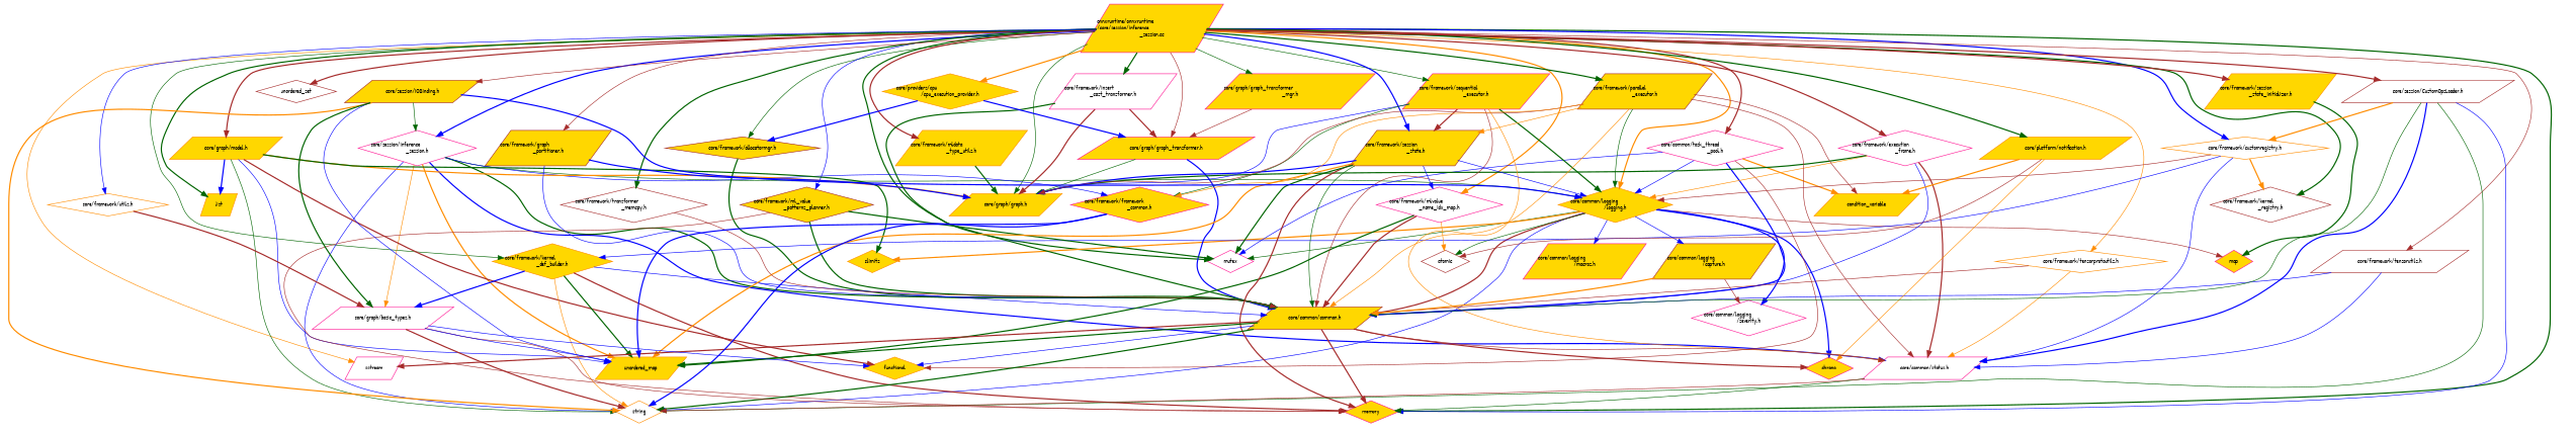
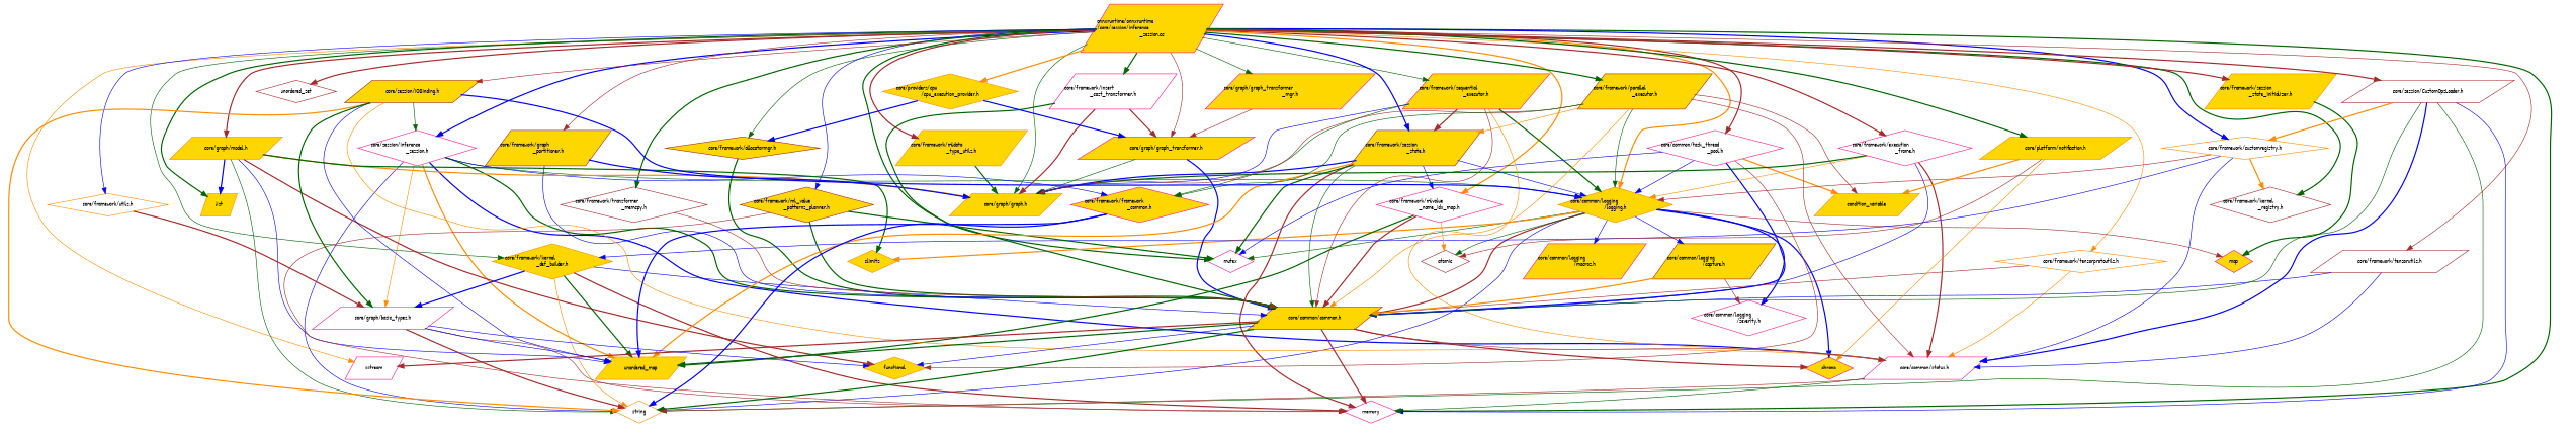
  digraph {
    fontname="Patrick Hand"
    node [color=deeppink fillcolor=gold fontname="Patrick Hand" fontsize=10 shape=parallelogram style=filled]
    edge [color=blue fontname="Patrick Hand" fontsize=10 labelfontname=Helvetica labelfontsize=10 style=bold]
    n1 [fontcolor=black height=0.2 label="onnxruntime/onnxruntime\l/core/session/inference\l_session.cc" width=0.4]
    n2 [fillcolor=white height=0.2 label="core/session/inference\l_session.h" shape=diamond width=0.4]
-   n3 [height=0.2 label=memory shape=diamond width=0.4]
+   n3 [fillcolor=white height=0.2 label=memory shape=diamond width=0.4]
    n4 [fillcolor=white height=0.2 label=sstream width=0.4]
    n5 [color=darkorange height=0.2 label="core/common/logging\l/logging.h" shape=diamond width=0.4]
    n6 [fillcolor=white height=0.2 label=mutex shape=diamond width=0.4]
    n7 [color=brown fillcolor=white height=0.2 label=unordered_set shape=diamond width=0.4]
    n8 [color=darkorange height=0.2 label=list width=0.4]
    n9 [fillcolor=white height=0.2 label="core/common/task_thread\l_pool.h" shape=diamond width=0.4]
    n10 [color=darkorange height=0.2 label="core/graph/graph.h" width=0.4]
    n11 [height=0.2 label="core/graph/graph_transformer.h" width=0.4]
    n12 [height=0.2 label="core/graph/graph_transformer\l_mgr.h" width=0.4]
    n13 [color=darkorange height=0.2 label="core/graph/model.h" width=0.4]
    n14 [color=brown height=0.2 label="core/framework/allocatormgr.h" shape=diamond width=0.4]
    n15 [color=darkorange fillcolor=white height=0.2 label="core/framework/customregistry.h" shape=diamond width=0.4]
    n16 [color=darkorange height=0.2 label="core/framework/kernel\l_def_builder.h" shape=diamond width=0.4]
    n17 [color=brown fillcolor=white height=0.2 label="core/framework/kernel\l_registry.h" shape=diamond width=0.4]
    n18 [fillcolor=white height=0.2 label="core/framework/execution\l_frame.h" shape=diamond width=0.4]
    n19 [color=brown height=0.2 label="core/framework/graph\l_partitioner.h" width=0.4]
    n20 [fillcolor=white height=0.2 label="core/framework/insert\l_cast_transformer.h" width=0.4]
    n21 [color=brown height=0.2 label="core/framework/ml_value\l_patterns_planner.h" shape=diamond width=0.4]
    n22 [color=darkorange height=0.2 label="core/framework/mldata\l_type_utils.h" width=0.4]
    n23 [fillcolor=white height=0.2 label="core/framework/mlvalue\l_name_idx_map.h" shape=diamond width=0.4]
    n24 [height=0.2 label="core/framework/sequential\l_executor.h" width=0.4]
    n25 [color=brown height=0.2 label="core/framework/session\l_state.h" width=0.4]
    n26 [color=brown height=0.2 label="core/framework/parallel\l_executor.h" width=0.4]
    n27 [color=darkorange height=0.2 label="core/framework/session\l_state_initializer.h" width=0.4]
    n28 [color=darkorange fillcolor=white height=0.2 label="core/framework/tensorprotoutils.h" shape=diamond width=0.4]
    n29 [color=brown fillcolor=white height=0.2 label="core/framework/tensorutils.h" width=0.4]
    n30 [color=brown fillcolor=white height=0.2 label="core/framework/transformer\l_memcpy.h" shape=diamond width=0.4]
    n31 [color=darkorange fillcolor=white height=0.2 label="core/framework/utils.h" shape=diamond width=0.4]
    n32 [color=darkorange height=0.2 label="core/platform/notification.h" width=0.4]
    n33 [color=darkorange height=0.2 label="core/providers/cpu\l/cpu_execution_provider.h" shape=diamond width=0.4]
    n34 [color=brown fillcolor=white height=0.2 label="core/session/CustomOpsLoader.h" width=0.4]
    n35 [color=brown height=0.2 label="core/session/IOBinding.h" width=0.4]
    n36 [color=darkorange fillcolor=white height=0.2 label=string shape=diamond width=0.4]
    n37 [color=darkorange height=0.2 label=unordered_map width=0.4]
    n38 [color=brown height=0.2 label="core/common/common.h" width=0.4]
    n39 [fillcolor=white height=0.2 label="core/common/status.h" width=0.4]
    n40 [height=0.2 label="core/framework/framework\l_common.h" shape=diamond width=0.4]
    n41 [fillcolor=white height=0.2 label="core/graph/basic_types.h" width=0.4]
    n42 [height=0.2 label=chrono shape=diamond width=0.4]
    n43 [color=brown fillcolor=white height=0.2 label=atomic shape=diamond width=0.4]
    n44 [color=darkorange height=0.2 label=climits shape=diamond width=0.4]
    n45 [height=0.2 label=map shape=diamond width=0.4]
    n46 [color=brown height=0.2 label="core/common/logging\l/capture.h" width=0.4]
    n47 [fillcolor=white height=0.2 label="core/common/logging\l/severity.h" shape=diamond width=0.4]
    n48 [height=0.2 label="core/common/logging\l/macros.h" width=0.4]
    n49 [color=darkorange height=0.2 label=functional shape=diamond width=0.4]
    n50 [color=darkorange height=0.2 label=condition_variable width=0.4]
    n1 -> n2
    n1 -> n3 [color=darkgreen]
    n1 -> n4 [color=darkorange style=solid]
    n1 -> n5 [color=darkorange]
    n1 -> n6 [color=darkgreen]
    n1 -> n7 [color=brown]
    n1 -> n8 [color=darkgreen]
    n1 -> n9 [color=brown]
    n1 -> n10 [color=darkgreen style=solid]
    n1 -> n11 [color=brown style=solid]
    n1 -> n12 [color=darkgreen style=solid]
    n1 -> n13 [color=brown]
    n1 -> n14 [color=darkgreen style=solid]
    n1 -> n15
    n1 -> n16 [color=darkgreen style=solid]
    n1 -> n17 [color=darkgreen]
    n1 -> n18 [color=brown]
    n1 -> n19 [color=brown style=solid]
    n1 -> n20 [color=darkgreen]
    n1 -> n21 [style=solid]
    n1 -> n22 [color=brown]
    n1 -> n23 [color=darkorange]
    n1 -> n24 [color=darkgreen style=solid]
    n1 -> n25
    n1 -> n26 [color=darkgreen]
    n1 -> n27 [color=brown]
    n1 -> n28 [color=darkorange style=solid]
    n1 -> n29 [color=brown style=solid]
    n1 -> n30 [color=darkgreen]
    n1 -> n31 [style=solid]
    n1 -> n32 [color=darkgreen]
    n1 -> n33 [color=darkorange]
    n1 -> n34 [color=brown]
    n1 -> n35 [color=brown style=solid]
    n2 -> n5 [color=darkgreen style=solid]
    n2 -> n36 [style=solid]
    n2 -> n37 [color=darkorange]
    n2 -> n38 [color=darkgreen]
    n2 -> n39
    n2 -> n40 [style=solid]
    n2 -> n41 [color=darkorange style=solid]
    n5 -> n6 [color=darkgreen style=solid]
    n5 -> n36 [style=solid]
    n5 -> n38 [color=brown]
    n5 -> n42
    n5 -> n43 [color=darkgreen style=solid]
    n5 -> n44 [color=darkorange]
    n5 -> n45 [color=brown style=solid]
    n5 -> n46 [style=solid]
    n5 -> n47
    n5 -> n48 [style=solid]
    n9 -> n5 [style=solid]
    n9 -> n6 [style=solid]
    n9 -> n38
    n9 -> n49 [color=brown style=solid]
    n9 -> n50 [color=darkorange]
    n11 -> n10 [color=darkgreen style=solid]
    n11 -> n38
    n12 -> n11 [color=brown style=solid]
    n13 -> n8
    n13 -> n10 [color=darkorange]
    n13 -> n36 [color=darkgreen style=solid]
    n13 -> n37 [style=solid]
    n13 -> n44 [color=darkgreen]
    n13 -> n49 [color=brown]
    n14 -> n38 [color=darkgreen]
    n15 -> n5 [color=brown style=solid]
    n15 -> n16 [style=solid]
    n15 -> n17 [color=darkorange]
    n15 -> n39 [style=solid]
    n16 -> n3 [color=brown]
    n16 -> n36 [color=darkorange style=solid]
    n16 -> n37 [color=darkgreen]
    n16 -> n38 [style=solid]
    n16 -> n41
    n18 -> n5 [color=darkorange style=solid]
    n18 -> n10 [color=darkgreen]
    n18 -> n38 [style=solid]
    n18 -> n39 [color=brown]
    n19 -> n10
    n19 -> n38 [style=solid]
    n20 -> n10 [color=brown]
    n20 -> n11 [color=brown]
    n20 -> n38 [color=darkgreen]
    n21 -> n3 [color=brown style=solid]
    n21 -> n6 [color=darkgreen]
    n21 -> n38 [color=darkgreen]
    n22 -> n10 [color=darkgreen]
    n23 -> n37 [color=darkgreen]
    n23 -> n38 [color=brown]
    n23 -> n43 [color=darkorange style=solid]
    n24 -> n5 [color=darkgreen]
    n24 -> n10 [style=solid]
    n24 -> n25 [color=brown]
    n24 -> n38 [color=brown style=solid]
    n24 -> n39 [color=darkorange style=solid]
    n24 -> n40 [color=darkgreen style=solid]
    n25 -> n3 [color=brown]
    n25 -> n5 [style=solid]
    n25 -> n6 [color=darkgreen]
    n25 -> n10
    n25 -> n23 [style=solid]
    n25 -> n37 [color=darkorange]
    n25 -> n38 [color=darkgreen style=solid]
    n26 -> n5 [color=darkgreen style=solid]
    n26 -> n10 [color=brown style=solid]
    n26 -> n25 [color=darkorange style=solid]
    n26 -> n38 [color=darkorange style=solid]
    n26 -> n39 [color=brown style=solid]
-   n26 -> n40 [color=darkorange style=solid]
+   n26 -> n40 [color=darkgreen style=solid]
    n26 -> n50 [color=brown style=solid]
    n27 -> n45 [color=darkgreen]
    n28 -> n38 [color=brown style=solid]
    n28 -> n39 [color=darkorange style=solid]
    n29 -> n38 [style=solid]
    n29 -> n39 [style=solid]
    n30 -> n38 [color=brown style=solid]
    n31 -> n41 [color=brown]
    n32 -> n42 [color=darkorange style=solid]
    n32 -> n43 [color=brown style=solid]
    n32 -> n50 [color=darkorange]
    n33 -> n11
    n33 -> n14
    n34 -> n3 [style=solid]
    n34 -> n15 [color=darkorange]
    n34 -> n36 [color=darkgreen style=solid]
    n34 -> n38 [color=darkgreen style=solid]
    n34 -> n39
    n35 -> n2 [color=darkgreen style=solid]
    n35 -> n5
    n35 -> n36 [color=darkorange]
    n35 -> n37 [style=solid]
+   n35 -> n39 [color=darkorange style=solid]
    n35 -> n41 [color=darkgreen]
    n38 -> n3 [color=brown]
    n38 -> n4 [color=brown]
    n38 -> n36 [color=darkgreen]
    n38 -> n37 [color=darkgreen]
    n38 -> n39 [color=brown style=solid]
    n38 -> n42 [color=brown]
    n38 -> n49 [style=solid]
    n39 -> n3 [color=darkgreen style=solid]
    n39 -> n36 [color=brown style=solid]
    n40 -> n36
    n40 -> n37
    n41 -> n3 [color=brown style=solid]
    n41 -> n36 [color=brown]
    n41 -> n37 [style=solid]
    n41 -> n49 [style=solid]
    n46 -> n38 [color=darkorange]
    n46 -> n47 [color=brown style=solid]
  }
